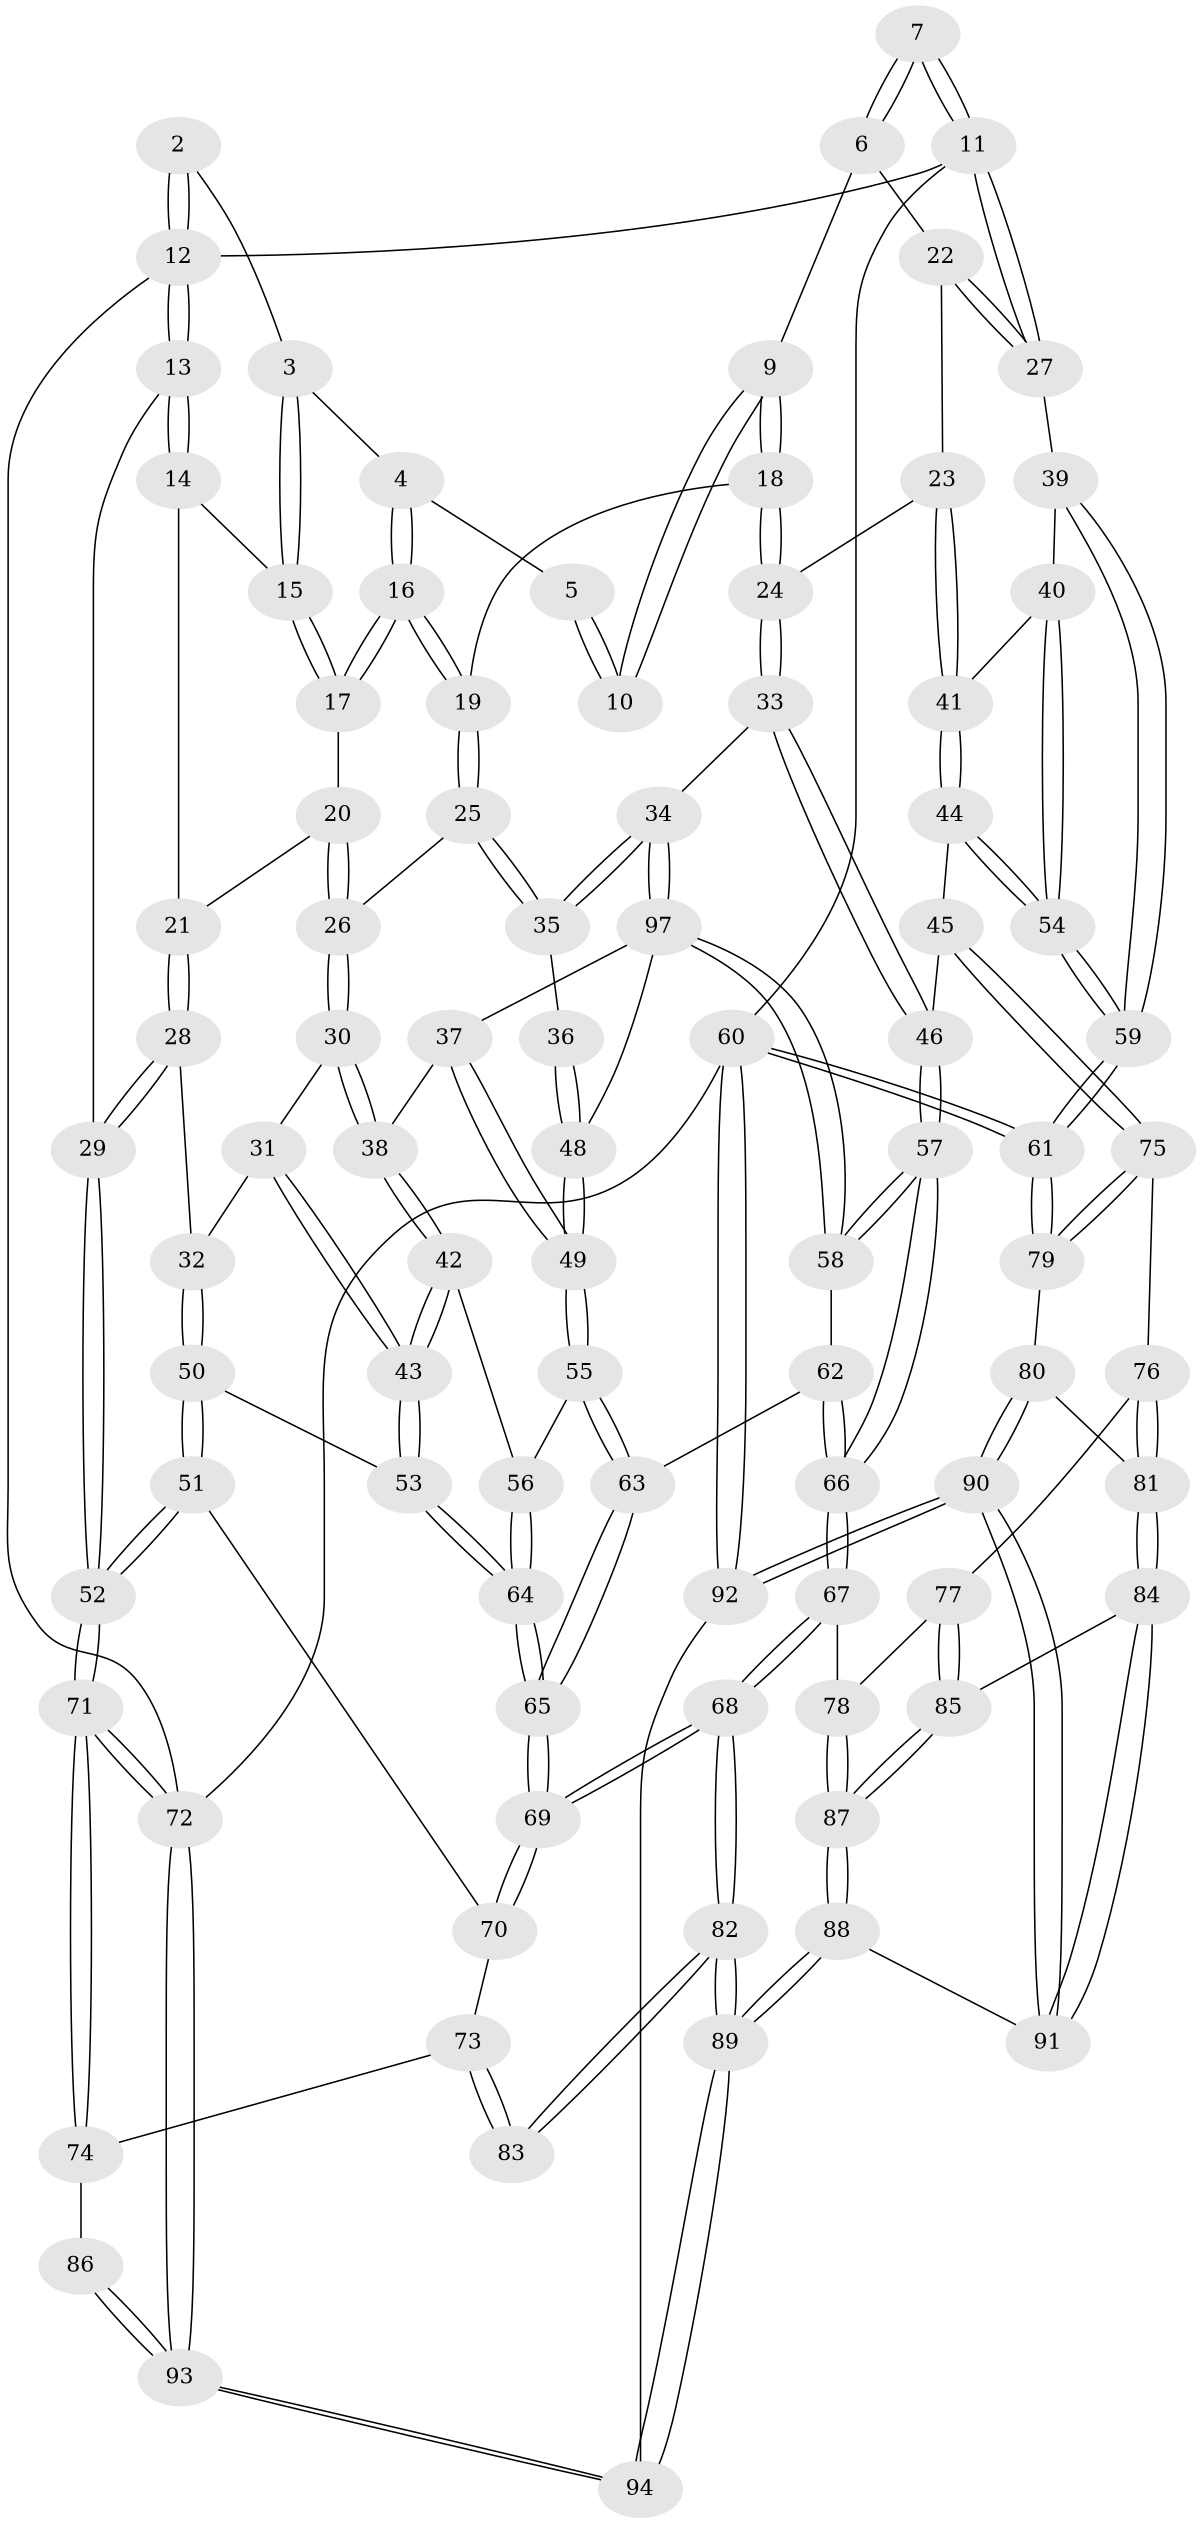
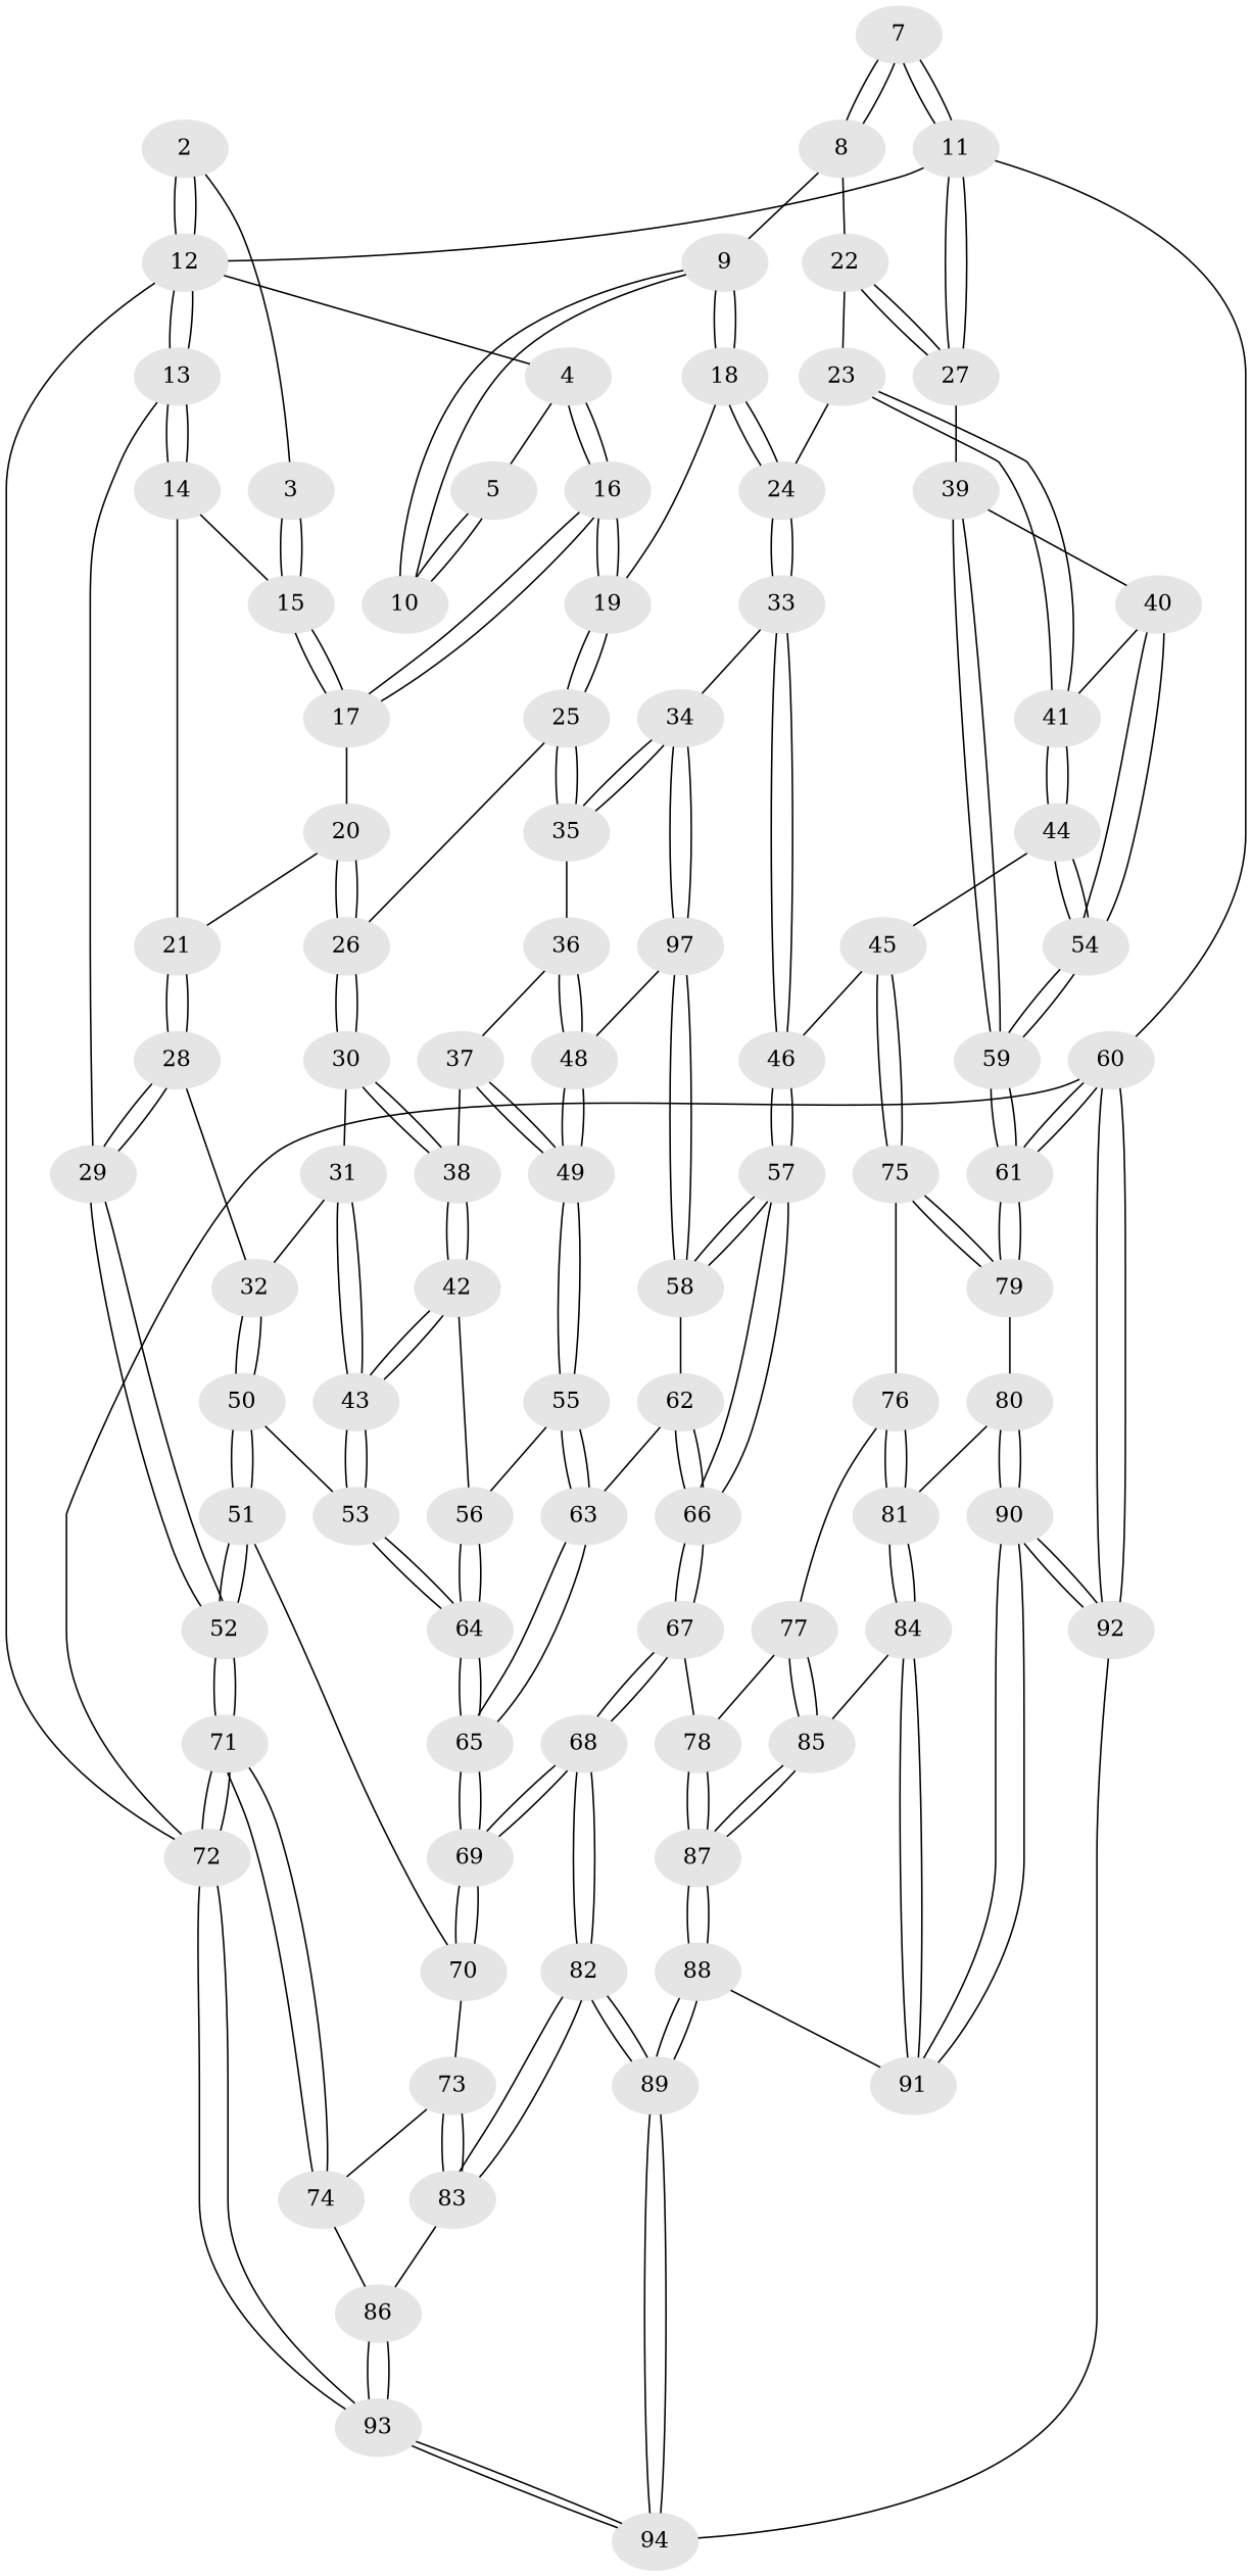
  graph {
    node [color=gray90 style=filled]
    2
    3
    12
    7
-   8 [label=6]
+   8
    11
    4
    15
    13
    72
    5
    16
    17
    10
    19
    9
    22
    27
    60
    18
    23
    24
    39
    61
    92
    14
    29
    93
    21
    52
    28
    20
    25
    26
    33
    35
    30
    32
    41
    44
    34
    46
    36
    31
    38
    40
    59
    50
    71
    43
    42
    53
    51
    n54 [label=97]
    57
    48
    58
    37
    49
    55
    56
    54
    45
    64
    75
    79
    76
    66
    62
    63
    70
    73
    74
    65
    67
    94
    80
    69
    68
    78
    82
    87
    83
    89
    86
    77
    81
    85
    84
    88
    90
    91
    2 -- 3
    2 -- 12
    2 -- 12
-   3 -- 4
+   12 -- 4
    3 -- 15
    3 -- 15
    12 -- 13
    12 -- 13
    12 -- 72
    7 -- 8
    7 -- 8
    7 -- 11
    7 -- 11
    8 -- 9
    8 -- 22
    11 -- 12
    11 -- 27
    11 -- 27
    11 -- 60
    4 -- 5
    4 -- 16
    4 -- 16
    15 -- 17
    15 -- 17
    13 -- 14
    13 -- 14
    13 -- 29
    72 -- 93
    72 -- 93
    5 -- 10
    5 -- 10
    16 -- 17
    16 -- 17
    16 -- 19
    16 -- 19
    17 -- 20
    19 -- 25
    19 -- 25
    9 -- 10
    9 -- 10
    9 -- 18
    9 -- 18
    22 -- 27
    22 -- 27
    22 -- 23
    27 -- 39
    60 -- 72
    60 -- 61
    60 -- 61
    60 -- 92
    60 -- 92
    18 -- 19
    18 -- 24
    18 -- 24
    23 -- 24
    23 -- 41
    23 -- 41
    24 -- 33
    24 -- 33
    39 -- 40
    39 -- 59
    39 -- 59
    61 -- 79
    61 -- 79
    92 -- 94
    14 -- 15
    14 -- 21
    29 -- 52
    29 -- 52
    93 -- 94
    93 -- 94
    21 -- 28
    21 -- 28
    52 -- 71
    52 -- 71
    28 -- 29
    28 -- 29
    28 -- 32
    20 -- 21
    20 -- 26
    20 -- 26
    25 -- 26
    25 -- 35
    25 -- 35
    26 -- 30
    26 -- 30
    33 -- 34
    33 -- 46
    33 -- 46
    35 -- 36
    30 -- 31
    30 -- 38
    30 -- 38
    32 -- 50
    32 -- 50
    41 -- 44
    41 -- 44
    44 -- 54
    44 -- 54
    44 -- 45
    34 -- 35
    34 -- 35
    34 -- n54
    34 -- n54
    46 -- 57
    46 -- 57
    36 -- 48
    36 -- 48
-   n54 -- 37
+   36 -- 37
    31 -- 32
    31 -- 43
    31 -- 43
    38 -- 42
    38 -- 42
    40 -- 41
    40 -- 54
    40 -- 54
    59 -- 61
    59 -- 61
    50 -- 53
    50 -- 51
    50 -- 51
    71 -- 72
    71 -- 72
    71 -- 74
    71 -- 74
    43 -- 53
    43 -- 53
    42 -- 43
    42 -- 43
    42 -- 56
    53 -- 64
    53 -- 64
    51 -- 52
    51 -- 52
    51 -- 70
    n54 -- 48
    n54 -- 58
    n54 -- 58
    57 -- 58
    57 -- 58
    57 -- 66
    57 -- 66
    48 -- 49
    48 -- 49
    58 -- 62
    37 -- 38
    37 -- 49
    37 -- 49
    49 -- 55
    49 -- 55
    55 -- 56
    55 -- 63
    55 -- 63
    56 -- 64
    56 -- 64
    54 -- 59
    54 -- 59
    45 -- 46
    45 -- 75
    45 -- 75
    64 -- 65
    64 -- 65
    75 -- 79
    75 -- 79
    75 -- 76
    79 -- 80
    76 -- 77
    76 -- 81
    76 -- 81
    66 -- 67
    66 -- 67
    62 -- 66
    62 -- 66
    62 -- 63
    63 -- 65
    63 -- 65
    70 -- 73
    73 -- 74
    73 -- 83
    73 -- 83
    74 -- 86
    65 -- 69
    65 -- 69
    67 -- 68
    67 -- 68
    67 -- 78
    80 -- 81
    80 -- 90
    80 -- 90
    69 -- 70
    69 -- 70
    68 -- 69
    68 -- 69
    68 -- 82
    68 -- 82
    78 -- 87
    78 -- 87
    82 -- 83
    82 -- 83
    82 -- 89
    82 -- 89
    87 -- 88
    87 -- 88
+   83 -- 86
    89 -- 94
    89 -- 94
    86 -- 93
    86 -- 93
    77 -- 78
    77 -- 85
    77 -- 85
    81 -- 84
    81 -- 84
    85 -- 87
    85 -- 87
    84 -- 85
    84 -- 91
    84 -- 91
    88 -- 89
    88 -- 89
    88 -- 91
    90 -- 92
    90 -- 92
    90 -- 91
    90 -- 91
  }
